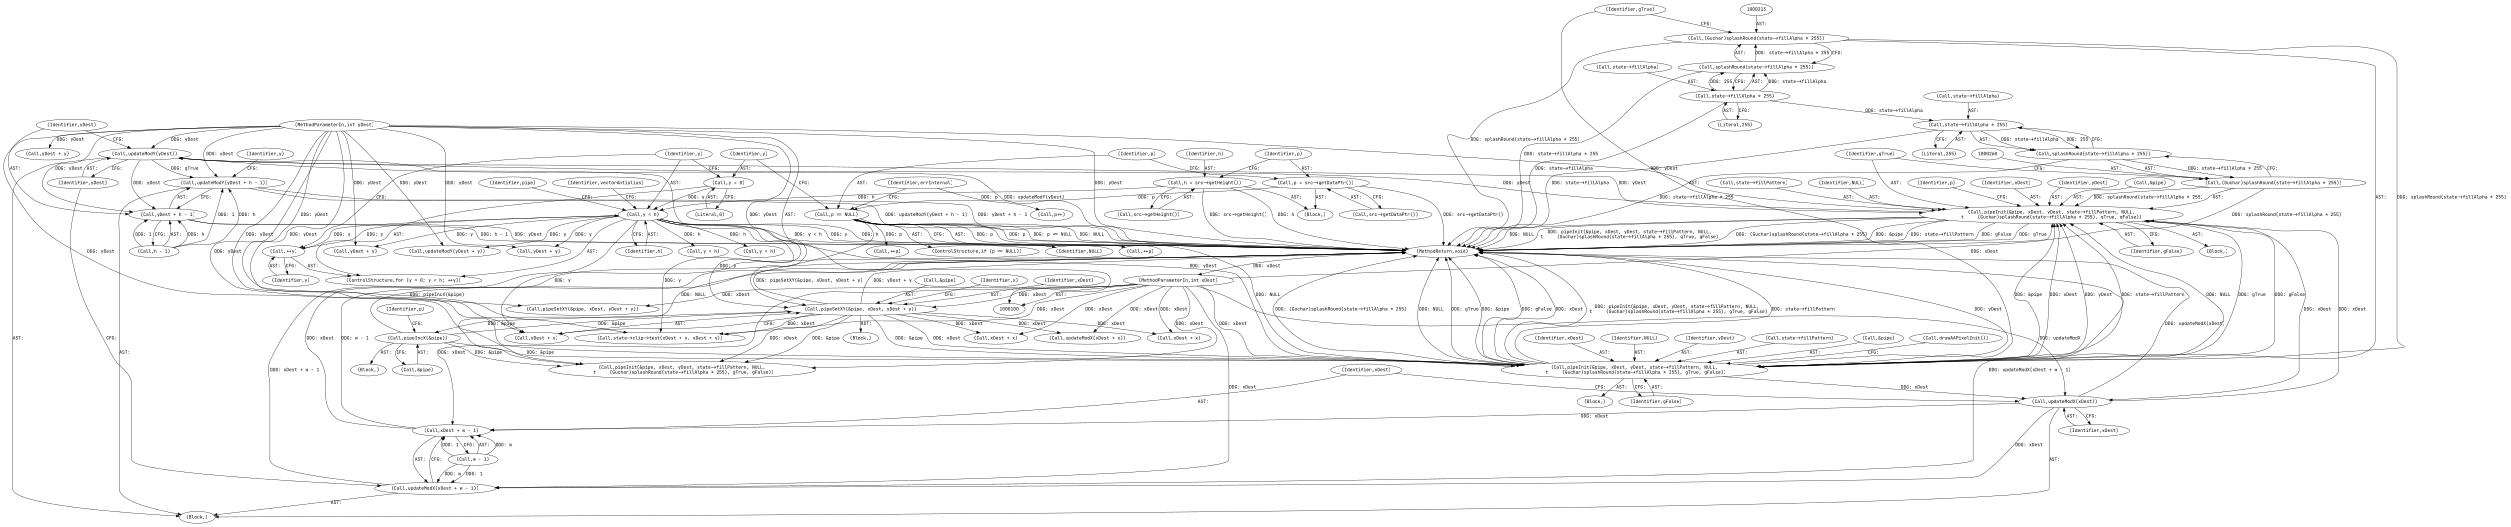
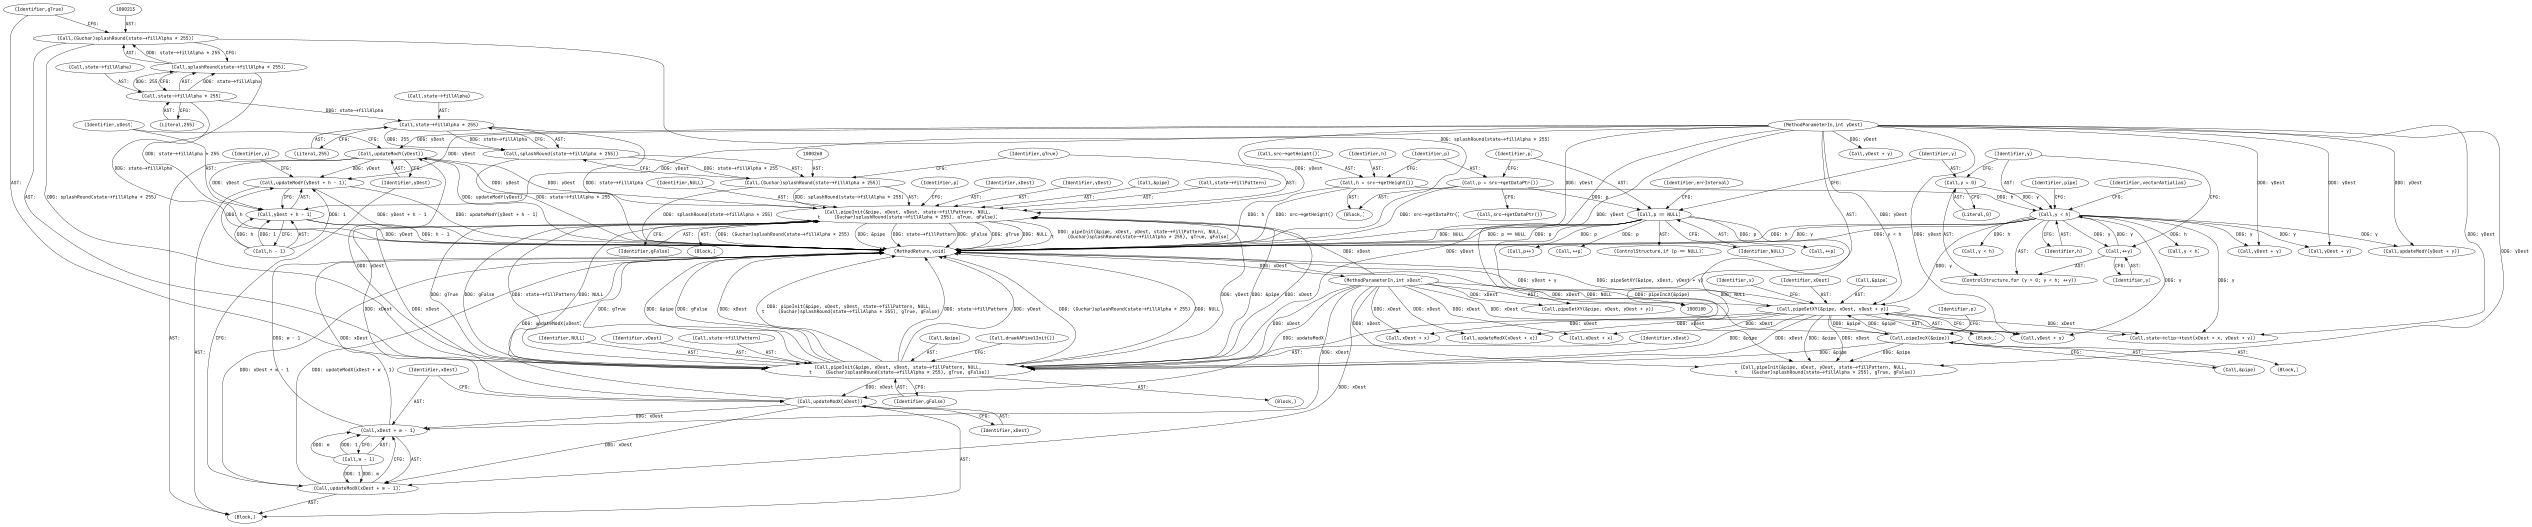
  digraph {
    fontname="JetBrains Mono"
    node [fontname="JetBrains Mono"]
    edge [fontname="JetBrains Mono"]
    n1 [label="(Call,updateModY(yDest))"]
    n2 [label="(Call,pipeInit(&pipe, xDest, yDest, state->fillPattern, NULL,\n\t     (Guchar)splashRound(state->fillAlpha * 255), gTrue, gFalse))"]
    n3 [label="(Call,updateModY(yDest + h - 1))"]
    n4 [label="(Call,yDest + h - 1)"]
    n5 [label="(MethodReturn,void)"]
    n6 [label="(Identifier,yDest)"]
    n7 [label="(Block,)"]
    n8 [label="(Call,updateModX(xDest))"]
    n9 [label="(Identifier,gFalse)"]
    n10 [label="(Block,)"]
    n11 [label="(Call,h - 1)"]
    n12 [label="(MethodParameterIn,int xDest)"]
    n13 [label="(Call,updateModX(xDest + w - 1))"]
    n14 [label="(Call,xDest + w - 1)"]
    n15 [label="(Identifier,xDest)"]
    n16 [label="(Call,pipeInit(&pipe, xDest, yDest, state->fillPattern, NULL,\n \t     (Guchar)splashRound(state->fillAlpha * 255), gTrue, gFalse))"]
    n17 [label="(Identifier,gFalse)"]
    n18 [label="(Block,)"]
    n19 [label="(Call,pipeSetXY(&pipe, xDest, yDest + y))"]
    n20 [label="(Call,pipeIncX(&pipe))"]
    n21 [label="(Block,)"]
    n22 [label="(Call,updateModX(xDest + x))"]
    n23 [label="(Call,yDest + y)"]
    n24 [label="(Call,xDest + x)"]
    n25 [label="(Call,pipeInit(&pipe, xDest, yDest, state->fillPattern, NULL,\n \t     (Guchar)splashRound(state->fillAlpha * 255), gTrue, gFalse))"]
    n26 [label="(Call,state->clip->test(xDest + x, yDest + y))"]
    n27 [label="(Call,xDest + x)"]
    n28 [label="(Block,)"]
    n29 [label="(Call,&pipe)"]
    n30 [label="(Call,pipeSetXY(&pipe, xDest, yDest + y))"]
    1000100
    n32 [label="(Call,w - 1)"]
    n33 [label="(MethodParameterIn,int yDest)"]
    n34 [label="(Call,yDest + y)"]
    n35 [label="(Call,updateModY(yDest + y))"]
    n36 [label="(Call,yDest + y)"]
    n37 [label="(Call,yDest + y)"]
    n38 [label="(Call,y < h)"]
    n39 [label="(Call,++y)"]
    n40 [label="(Identifier,h)"]
    n41 [label="(Call,y < h)"]
    n42 [label="(ControlStructure,for (y = 0; y < h; ++y))"]
    n43 [label="(Call,y < h)"]
    n44 [label="(Identifier,y)"]
    n45 [label="(Call,y = 0)"]
    n46 [label="(Literal,0)"]
    n47 [label="(Call,h = src->getHeight())"]
    n48 [label="(Call,src->getHeight())"]
    n49 [label="(Block,)"]
    n50 [label="(Call,p == NULL)"]
    n51 [label="(Call,++p)"]
    n52 [label="(Call,p++)"]
    n53 [label="(Call,++p)"]
    n54 [label="(ControlStructure,if (p == NULL))"]
    n55 [label="(Identifier,NULL)"]
    n56 [label="(Call,p = src->getDataPtr())"]
    n57 [label="(Call,src->getDataPtr())"]
    n58 [label="(Call,(Guchar)splashRound(state->fillAlpha * 255))"]
    n59 [label="(Call,splashRound(state->fillAlpha * 255))"]
    n60 [label="(Call,state->fillAlpha * 255)"]
    n61 [label="(Call,state->fillAlpha * 255)"]
    n62 [label="(Literal,255)"]
    n63 [label="(Call,splashRound(state->fillAlpha * 255))"]
    n64 [label="(Literal,255)"]
    n65 [label="(Call,(Guchar)splashRound(state->fillAlpha * 255))"]
    n66 [label="(Identifier,p)"]
    n67 [label="(Identifier,gTrue)"]
    n68 [label="(Identifier,xDest)"]
    n69 [label="(Identifier,y)"]
    n70 [label="(Identifier,xDest)"]
    n71 [label="(Identifier,NULL)"]
    n72 [label="(Call,state->fillAlpha)"]
    n73 [label="(Identifier,yDest)"]
    n74 [label="(Identifier,xDest)"]
    n75 [label="(Identifier,y)"]
    n76 [label="(Identifier,p)"]
    n77 [label="(Call,state->fillPattern)"]
    n78 [label="(Identifier,p)"]
    n79 [label="(Identifier,gTrue)"]
    n80 [label="(Call,&pipe)"]
    n81 [label="(Identifier,y)"]
    n82 [label="(Identifier,xDest)"]
    n83 [label="(Identifier,pipe)"]
    n84 [label="(Identifier,h)"]
    n85 [label="(Identifier,yDest)"]
    n86 [label="(Call,&pipe)"]
    n87 [label="(Identifier,yDest)"]
    n88 [label="(Call,&pipe)"]
    n89 [label="(Identifier,x)"]
    n90 [label="(Identifier,vectorAntialias)"]
    n91 [label="(Call,state->fillPattern)"]
    n92 [label="(Identifier,p)"]
    n93 [label="(Identifier,errInternal)"]
    n94 [label="(Call,drawAAPixelInit())"]
    n95 [label="(Identifier,NULL)"]
    n96 [label="(Call,state->fillAlpha)"]
    1000213
    1000260
    n1 -> n2 [label="DDG: yDest"]
-   n1 -> n3 [label="DDG: gTrue"]
+   n1 -> n3 [label="DDG: yDest"]
    n1 -> n4 [label="DDG: yDest"]
    n1 -> n5 [label="DDG: updateModY(yDest)"]
    n1 -> n6 [label="CFG: "]
    n1 -> n7 [label="AST: "]
    n2 -> n1 [label="DDG: yDest"]
    n2 -> n5 [label="DDG: (Guchar)splashRound(state->fillAlpha * 255)"]
    n2 -> n5 [label="DDG: &pipe"]
    n2 -> n5 [label="DDG: state->fillPattern"]
    n2 -> n5 [label="DDG: gFalse"]
    n2 -> n5 [label="DDG: gTrue"]
    n2 -> n5 [label="DDG: NULL"]
    n2 -> n5 [label="DDG: pipeInit(&pipe, xDest, yDest, state->fillPattern, NULL,\n\t     (Guchar)splashRound(state->fillAlpha * 255), gTrue, gFalse)"]
    n2 -> n8 [label="DDG: xDest"]
    n2 -> n9 [label="CFG: "]
    n2 -> n10 [label="AST: "]
    n3 -> n4 [label="CFG: "]
    n3 -> n5 [label="DDG: updateModY(yDest + h - 1)"]
    n3 -> n5 [label="DDG: yDest + h - 1"]
    n3 -> n7 [label="AST: "]
    n4 -> n3 [label="AST: "]
    n4 -> n5 [label="DDG: h - 1"]
    n4 -> n5 [label="DDG: yDest"]
    n4 -> n11 [label="CFG: "]
    n5 -> n12 [label="DDG: xDest"]
    n6 -> n1 [label="AST: "]
    n6 -> n13 [label="CFG: "]
    n8 -> n2 [label="DDG: xDest"]
    n8 -> n5 [label="DDG: updateModX(xDest)"]
    n8 -> n7 [label="AST: "]
    n8 -> n13 [label="DDG: xDest"]
    n8 -> n14 [label="DDG: xDest"]
    n8 -> n15 [label="CFG: "]
    n9 -> n2 [label="AST: "]
    n11 -> n3 [label="DDG: h"]
    n11 -> n3 [label="DDG: 1"]
    n11 -> n4 [label="AST: "]
    n11 -> n4 [label="DDG: h"]
    n11 -> n4 [label="DDG: 1"]
    n12 -> n2 [label="DDG: xDest"]
    n12 -> n8 [label="DDG: updateModX"]
    n12 -> n13 [label="DDG: xDest"]
    n12 -> n14 [label="DDG: xDest"]
    n12 -> n16 [label="DDG: xDest"]
    n12 -> n19 [label="DDG: xDest"]
    n12 -> n22 [label="DDG: xDest"]
    n12 -> n24 [label="DDG: xDest"]
    n12 -> n25 [label="DDG: xDest"]
    n12 -> n26 [label="DDG: xDest"]
    n12 -> n27 [label="DDG: xDest"]
    n12 -> n30 [label="DDG: xDest"]
    n12 -> 1000100 [label="AST: "]
    n13 -> n5 [label="DDG: xDest + w - 1"]
    n13 -> n5 [label="DDG: updateModX(xDest + w - 1)"]
    n13 -> n7 [label="AST: "]
    n13 -> n14 [label="CFG: "]
    n14 -> n5 [label="DDG: xDest"]
    n14 -> n5 [label="DDG: w - 1"]
    n14 -> n13 [label="AST: "]
    n14 -> n32 [label="CFG: "]
    n15 -> n8 [label="AST: "]
    n16 -> n1 [label="DDG: yDest"]
    n16 -> n2 [label="DDG: &pipe"]
    n16 -> n2 [label="DDG: xDest"]
    n16 -> n2 [label="DDG: yDest"]
    n16 -> n2 [label="DDG: state->fillPattern"]
    n16 -> n2 [label="DDG: NULL"]
    n16 -> n2 [label="DDG: gTrue"]
    n16 -> n2 [label="DDG: gFalse"]
    n16 -> n5 [label="DDG: gFalse"]
    n16 -> n5 [label="DDG: xDest"]
    n16 -> n5 [label="DDG: pipeInit(&pipe, xDest, yDest, state->fillPattern, NULL,\n \t     (Guchar)splashRound(state->fillAlpha * 255), gTrue, gFalse)"]
    n16 -> n5 [label="DDG: state->fillPattern"]
    n16 -> n5 [label="DDG: yDest"]
    n16 -> n5 [label="DDG: (Guchar)splashRound(state->fillAlpha * 255)"]
    n16 -> n5 [label="DDG: NULL"]
    n16 -> n5 [label="DDG: gTrue"]
    n16 -> n5 [label="DDG: &pipe"]
    n16 -> n8 [label="DDG: xDest"]
    n16 -> n17 [label="CFG: "]
    n16 -> n18 [label="AST: "]
    n17 -> n16 [label="AST: "]
    n19 -> n5 [label="DDG: pipeSetXY(&pipe, xDest, yDest + y)"]
    n19 -> n5 [label="DDG: yDest + y"]
    n19 -> n16 [label="DDG: &pipe"]
    n19 -> n16 [label="DDG: xDest"]
    n19 -> n20 [label="DDG: &pipe"]
    n19 -> n21 [label="AST: "]
    n19 -> n22 [label="DDG: xDest"]
    n19 -> n23 [label="CFG: "]
    n19 -> n24 [label="DDG: xDest"]
    n19 -> n25 [label="DDG: &pipe"]
    n19 -> n25 [label="DDG: xDest"]
    n19 -> n26 [label="DDG: xDest"]
    n19 -> n27 [label="DDG: xDest"]
    n20 -> n5 [label="DDG: pipeIncX(&pipe)"]
    n20 -> n16 [label="DDG: &pipe"]
    n20 -> n19 [label="DDG: &pipe"]
    n20 -> n25 [label="DDG: &pipe"]
    n20 -> n28 [label="AST: "]
    n20 -> n29 [label="CFG: "]
    n23 -> n19 [label="AST: "]
    n29 -> n20 [label="AST: "]
    n32 -> n13 [label="DDG: w"]
    n32 -> n13 [label="DDG: 1"]
    n32 -> n14 [label="AST: "]
    n32 -> n14 [label="DDG: w"]
    n32 -> n14 [label="DDG: 1"]
    n33 -> n1 [label="DDG: yDest"]
    n33 -> n2 [label="DDG: yDest"]
    n33 -> n3 [label="DDG: yDest"]
    n33 -> n4 [label="DDG: yDest"]
    n33 -> n5 [label="DDG: yDest"]
    n33 -> n16 [label="DDG: yDest"]
    n33 -> n19 [label="DDG: yDest"]
    n33 -> n23 [label="DDG: yDest"]
    n33 -> n25 [label="DDG: yDest"]
    n33 -> n26 [label="DDG: yDest"]
    n33 -> n30 [label="DDG: yDest"]
    n33 -> 1000100 [label="AST: "]
    n33 -> n34 [label="DDG: yDest"]
    n33 -> n35 [label="DDG: yDest"]
    n33 -> n36 [label="DDG: yDest"]
    n33 -> n37 [label="DDG: yDest"]
    n38 -> n5 [label="DDG: y"]
    n38 -> n5 [label="DDG: h"]
    n38 -> n5 [label="DDG: y < h"]
    n38 -> n19 [label="DDG: y"]
    n38 -> n23 [label="DDG: y"]
    n38 -> n26 [label="DDG: y"]
    n38 -> n34 [label="DDG: y"]
    n38 -> n35 [label="DDG: y"]
    n38 -> n36 [label="DDG: y"]
    n38 -> n39 [label="DDG: y"]
    n38 -> n40 [label="CFG: "]
    n38 -> n41 [label="DDG: h"]
    n38 -> n42 [label="AST: "]
    n38 -> n43 [label="DDG: h"]
    n39 -> n38 [label="DDG: y"]
    n39 -> n42 [label="AST: "]
    n39 -> n44 [label="CFG: "]
    n40 -> n38 [label="AST: "]
    n44 -> n39 [label="AST: "]
    n45 -> n38 [label="DDG: y"]
    n45 -> n42 [label="AST: "]
    n45 -> n46 [label="CFG: "]
    n46 -> n45 [label="AST: "]
    n47 -> n5 [label="DDG: src->getHeight()"]
    n47 -> n5 [label="DDG: h"]
    n47 -> n38 [label="DDG: h"]
-   n47 -> n48 [label="CFG: "]
    n47 -> n49 [label="AST: "]
    n48 -> n47 [label="AST: "]
    n50 -> n5 [label="DDG: p"]
    n50 -> n5 [label="DDG: p == NULL"]
    n50 -> n5 [label="DDG: NULL"]
    n50 -> n16 [label="DDG: NULL"]
    n50 -> n25 [label="DDG: NULL"]
    n50 -> n51 [label="DDG: p"]
-   n93 -> n52 [label="DDG: p"]
+   n50 -> n52 [label="DDG: p"]
    n50 -> n53 [label="DDG: p"]
    n50 -> n54 [label="AST: "]
    n50 -> n55 [label="CFG: "]
    n55 -> n50 [label="AST: "]
    n56 -> n5 [label="DDG: src->getDataPtr()"]
    n56 -> n49 [label="AST: "]
    n56 -> n50 [label="DDG: p"]
    n56 -> n57 [label="CFG: "]
-   n57 -> n56 [label="AST: "]
    n58 -> n5 [label="DDG: splashRound(state->fillAlpha * 255)"]
    n58 -> n16 [label="AST: "]
    n58 -> n16 [label="DDG: splashRound(state->fillAlpha * 255)"]
    n58 -> n59 [label="CFG: "]
    n59 -> n5 [label="DDG: state->fillAlpha * 255"]
    n59 -> n58 [label="AST: "]
    n59 -> n58 [label="DDG: state->fillAlpha * 255"]
    n59 -> n60 [label="CFG: "]
    n60 -> n5 [label="DDG: state->fillAlpha"]
    n60 -> n59 [label="AST: "]
    n60 -> n59 [label="DDG: state->fillAlpha"]
    n60 -> n59 [label="DDG: 255"]
    n60 -> n61 [label="DDG: state->fillAlpha"]
    n60 -> n62 [label="CFG: "]
    n61 -> n5 [label="DDG: state->fillAlpha"]
    n61 -> n63 [label="AST: "]
    n61 -> n63 [label="DDG: state->fillAlpha"]
    n61 -> n63 [label="DDG: 255"]
    n61 -> n64 [label="CFG: "]
    n62 -> n60 [label="AST: "]
    n63 -> n5 [label="DDG: state->fillAlpha * 255"]
    n63 -> n61 [label="CFG: "]
    n63 -> n65 [label="AST: "]
    n63 -> n65 [label="DDG: state->fillAlpha * 255"]
    n64 -> n61 [label="AST: "]
    n65 -> n2 [label="AST: "]
    n65 -> n2 [label="DDG: splashRound(state->fillAlpha * 255)"]
    n65 -> n5 [label="DDG: splashRound(state->fillAlpha * 255)"]
    n65 -> n63 [label="CFG: "]
    n66 -> n50 [label="AST: "]
    n66 -> n56 [label="CFG: "]
    n67 -> n16 [label="AST: "]
    n67 -> n58 [label="CFG: "]
    n68 -> n16 [label="AST: "]
    n69 -> n38 [label="AST: "]
    n69 -> n39 [label="CFG: "]
    n69 -> n45 [label="CFG: "]
    n70 -> n19 [label="AST: "]
    n71 -> n16 [label="AST: "]
    n72 -> n61 [label="AST: "]
    n73 -> n16 [label="AST: "]
    n74 -> n8 [label="CFG: "]
    n74 -> n14 [label="AST: "]
    n75 -> n3 [label="CFG: "]
    n76 -> n47 [label="CFG: "]
    n76 -> n56 [label="AST: "]
    n77 -> n16 [label="AST: "]
    n78 -> n2 [label="CFG: "]
    n79 -> n2 [label="AST: "]
    n79 -> n65 [label="CFG: "]
    n80 -> n19 [label="AST: "]
    n81 -> n45 [label="AST: "]
    n81 -> n50 [label="CFG: "]
    n82 -> n2 [label="AST: "]
    n83 -> n38 [label="CFG: "]
    n84 -> n47 [label="AST: "]
    n85 -> n2 [label="AST: "]
    n86 -> n16 [label="AST: "]
    n87 -> n1 [label="CFG: "]
    n87 -> n4 [label="AST: "]
    n88 -> n2 [label="AST: "]
    n89 -> n19 [label="CFG: "]
    n90 -> n38 [label="CFG: "]
    n91 -> n2 [label="AST: "]
    n92 -> n20 [label="CFG: "]
    n93 -> n50 [label="CFG: "]
    n94 -> n16 [label="CFG: "]
    n95 -> n2 [label="AST: "]
    n96 -> n60 [label="AST: "]
    1000213 -> n58 [label="AST: "]
    1000260 -> n65 [label="AST: "]
  }
